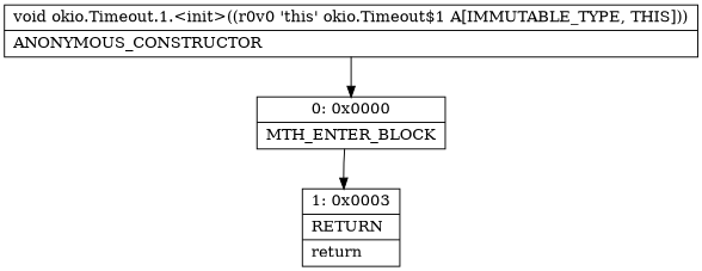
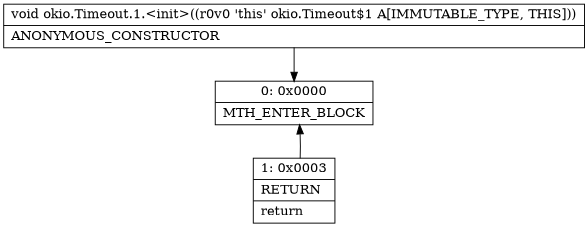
  digraph {
    node [shape=record]
    n1 [label="{0\:\ 0x0000|MTH_ENTER_BLOCK\l}"]
    n2 [label="{1\:\ 0x0003|RETURN\l|return\l}"]
    n3 [label="{void okio.Timeout.1.\<init\>((r0v0 'this' okio.Timeout$1 A[IMMUTABLE_TYPE, THIS]))  | ANONYMOUS_CONSTRUCTOR\l}"]
-   n1 -> n2
+   n2 -> n1
    n3 -> n1
  }
